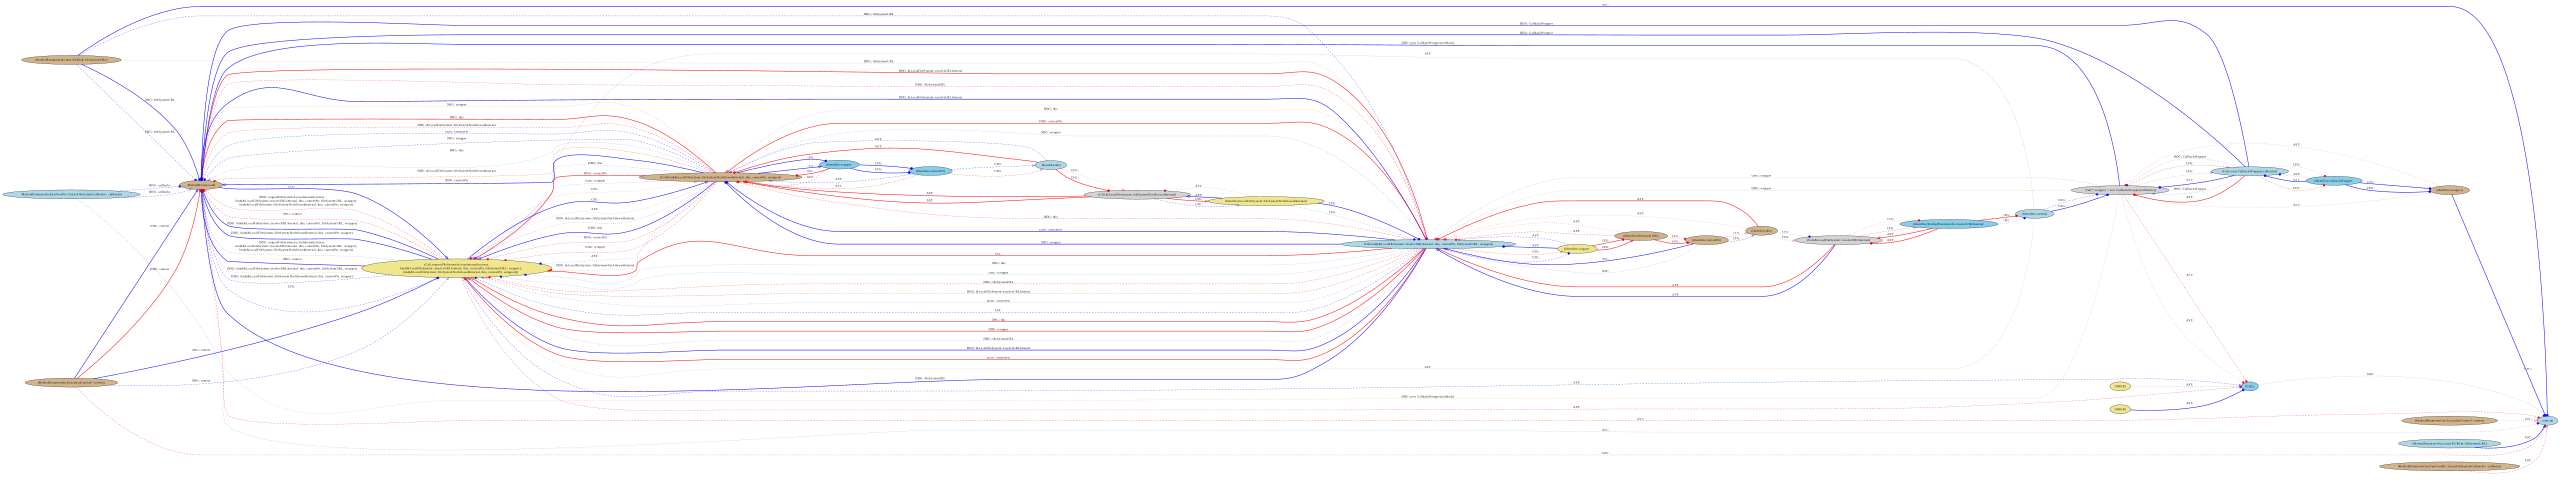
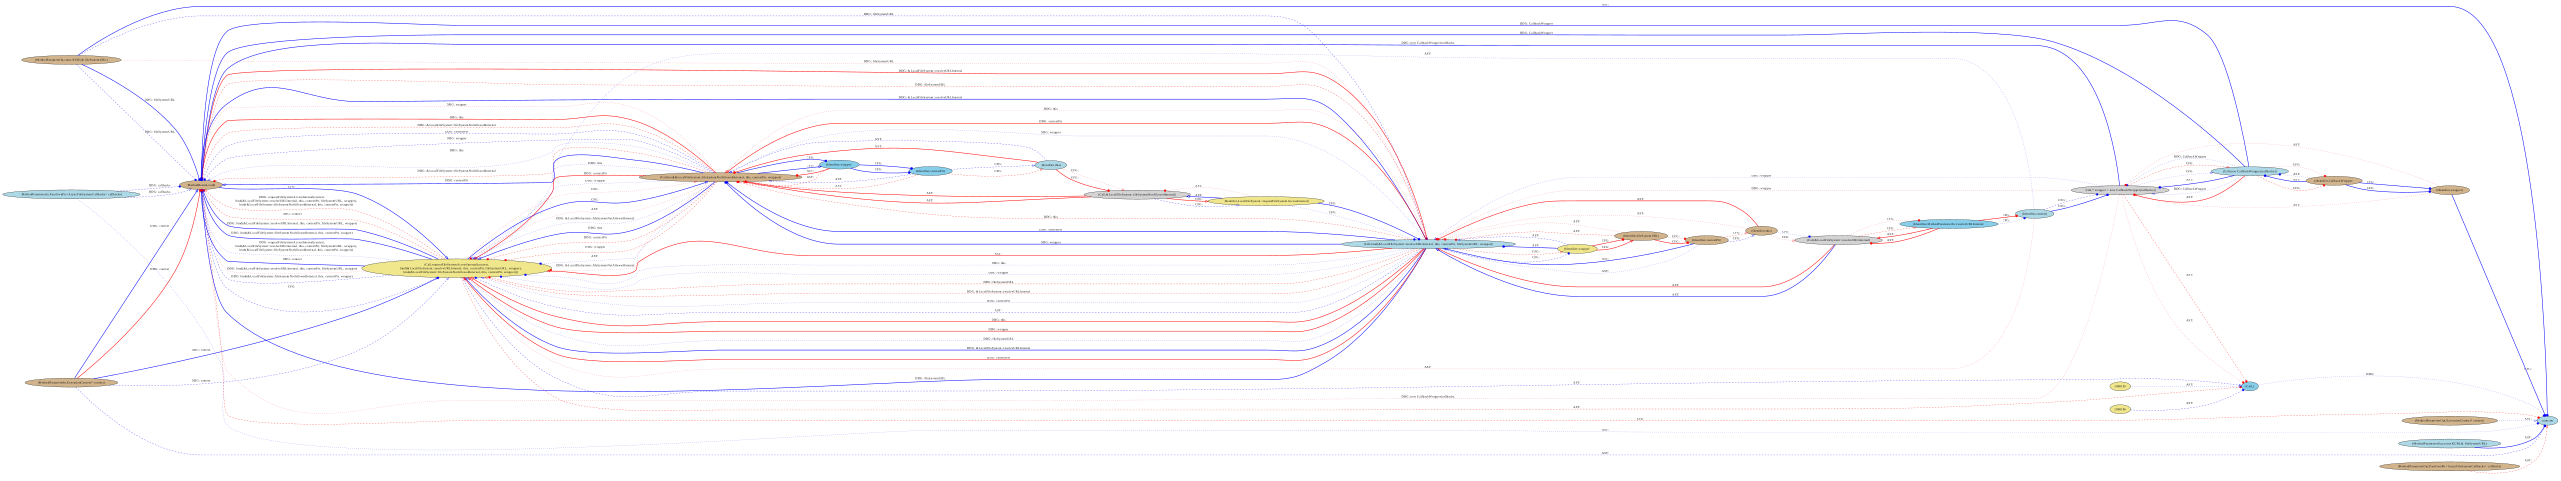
  digraph {
    fontname="Liberation Serif"
    rankdir=LR
    node [fillcolor=tan fontname="Liberation Serif" style=filled]
    edge [arrowhead=dot color=blue fontname="Liberation Serif" style=bold]
    n1 [label="(MethodReturn,void)"]
    n2 [fillcolor=khaki label="(Call,requestFileSystemAccessInternal(context,\n         bind(&LocalFileSystem::resolveURLInternal, this, contextPtr, fileSystemURL, wrapper),\n         bind(&LocalFileSystem::fileSystemNotAllowedInternal, this, contextPtr, wrapper)))"]
    1000100 [fillcolor=lightblue]
    n4 [fillcolor=skyblue label="(Call,)"]
    n5 [label="(Call,bind(&LocalFileSystem::fileSystemNotAllowedInternal, this, contextPtr, wrapper))"]
    n6 [label="(MethodParameterIn,ExecutionContext* context)"]
    n7 [label="(MethodParameterOut,ExecutionContext* context)"]
    n8 [label="(MethodParameterIn,const KURL& fileSystemURL)"]
    n9 [fillcolor=lightblue label="(Call,bind(&LocalFileSystem::resolveURLInternal, this, contextPtr, fileSystemURL, wrapper))"]
    n10 [fillcolor=khaki label="(Identifier,wrapper)"]
    n11 [fillcolor=lightblue label="(MethodParameterOut,const KURL& fileSystemURL)"]
    n12 [fillcolor=lightblue label="(MethodParameterIn,PassOwnPtr<AsyncFileSystemCallbacks> callbacks)"]
    n13 [label="(MethodParameterOut,PassOwnPtr<AsyncFileSystemCallbacks> callbacks)"]
    n14 [fillcolor=lightgrey label="(Call,* wrapper = new CallbackWrapper(callbacks))"]
-   n15 [fillcolor=lightblue label="(Call,const CallbackWrapper(callbacks))"]
-   n16 [fillcolor=skyblue label="(Identifier,CallbackWrapper)"]
+   n15 [fillcolor=lightblue label="(Call,new CallbackWrapper(callbacks))"]
+   n16 [label="(Identifier,CallbackWrapper)"]
    n17 [label="(Identifier,wrapper)"]
    n18 [fillcolor=lightblue label="(Identifier,context)"]
    n19 [fillcolor=skyblue label="(Identifier,wrapper)"]
    n20 [fillcolor=lightgrey label="(Call,&LocalFileSystem::resolveURLInternal)"]
    n21 [fillcolor=skyblue label="(Identifier,MethodParameterIn::resolveURLInternal)"]
    n22 [label="(Identifier,this)"]
    n23 [label="(Identifier,contextPtr)"]
    n24 [label="(Identifier,fileSystemURL)"]
    n25 [fillcolor=lightgrey label="(Call,&LocalFileSystem::fileSystemNotAllowedInternal)"]
-   n26 [fillcolor=khaki label="(Identifier,LocalFileSystem::fileSystemNotAllowedInternal)"]
+   n26 [fillcolor=khaki label="(Identifier,LocalFileSystem::requestFileSystemAccessInternal)"]
    n27 [fillcolor=lightblue label="(Identifier,this)"]
    n28 [fillcolor=skyblue label="(Identifier,contextPtr)"]
    1000105 [fillcolor=khaki]
    1000106 [fillcolor=khaki]
    n1 -> n2 [arrowhead=onormal label="CFG: " style=dashed]
    n1 -> n2 [arrowhead=onormal label="CFG: "]
-   n1 -> 1000100 [color=red label="AST: " style=dashed]
+   n1 -> 1000100 [color=red label="CFG: " style=dashed]
    n2 -> n1 [arrowhead=onormal color=red label="DDG: requestFileSystemAccessInternal(context,\n         bind(&LocalFileSystem::resolveURLInternal, this, contextPtr, fileSystemURL, wrapper),\n         bind(&LocalFileSystem::fileSystemNotAllowedInternal, this, contextPtr, wrapper))" style=dashed]
    n2 -> n1 [color=red label="DDG: context" style=dashed]
    n2 -> n1 [arrowhead=onormal label="DDG: bind(&LocalFileSystem::resolveURLInternal, this, contextPtr, fileSystemURL, wrapper)"]
    n2 -> n1 [label="DDG: bind(&LocalFileSystem::fileSystemNotAllowedInternal, this, contextPtr, wrapper)"]
    n2 -> n1 [arrowhead=onormal label="DDG: requestFileSystemAccessInternal(context,\n         bind(&LocalFileSystem::resolveURLInternal, this, contextPtr, fileSystemURL, wrapper),\n         bind(&LocalFileSystem::fileSystemNotAllowedInternal, this, contextPtr, wrapper))" style=dotted]
    n2 -> n1 [label="DDG: context"]
    n2 -> n1 [color=red label="DDG: bind(&LocalFileSystem::resolveURLInternal, this, contextPtr, fileSystemURL, wrapper)" style=dotted]
    n2 -> n1 [arrowhead=onormal label="DDG: bind(&LocalFileSystem::fileSystemNotAllowedInternal, this, contextPtr, wrapper)" style=dashed]
    n2 -> n4 [arrowhead=onormal label="AST: " style=dashed]
    n2 -> n4 [color=red label="AST: " style=dashed]
    n2 -> n5 [arrowhead=onormal color=red label="CFG: " style=dotted]
    n2 -> n5 [arrowhead=onormal label="CFG: "]
-   n4 -> 1000100 [label="AST: " style=dotted]
+   n4 -> 1000100 [label="DDG: " style=dotted]
    n5 -> n1 [color=red label="DDG: wrapper" style=dotted]
    n5 -> n1 [arrowhead=onormal color=red label="DDG: this"]
    n5 -> n1 [arrowhead=onormal color=red label="DDG: &LocalFileSystem::fileSystemNotAllowedInternal" style=dashed]
    n5 -> n1 [arrowhead=onormal label="DDG: contextPtr" style=dashed]
    n5 -> n1 [label="DDG: wrapper" style=dashed]
    n5 -> n1 [arrowhead=onormal label="DDG: this" style=dotted]
    n5 -> n1 [color=red label="DDG: &LocalFileSystem::fileSystemNotAllowedInternal" style=dashed]
    n5 -> n1 [arrowhead=onormal label="DDG: contextPtr"]
    n5 -> n2 [color=red label="AST: " style=dotted]
    n5 -> n2 [arrowhead=onormal label="DDG: &LocalFileSystem::fileSystemNotAllowedInternal" style=dotted]
    n5 -> n2 [arrowhead=onormal label="DDG: this"]
    n5 -> n2 [color=red label="DDG: contextPtr" style=dashed]
    n5 -> n2 [color=red label="DDG: wrapper" style=dashed]
    n5 -> n2 [label="AST: " style=dotted]
    n5 -> n2 [color=red label="DDG: &LocalFileSystem::fileSystemNotAllowedInternal" style=dotted]
    n5 -> n2 [arrowhead=onormal label="DDG: this" style=dotted]
    n5 -> n2 [arrowhead=onormal color=red label="DDG: contextPtr"]
    n5 -> n2 [arrowhead=onormal label="DDG: wrapper" style=dotted]
    n5 -> n19 [label="CFG: "]
    n5 -> n19 [arrowhead=onormal label="CFG: "]
    n6 -> n1 [arrowhead=onormal label="DDG: context"]
    n6 -> n1 [color=red label="DDG: context"]
    n6 -> n2 [label="DDG: context"]
    n6 -> n2 [arrowhead=onormal label="DDG: context" style=dashed]
-   n6 -> 1000100 [color=red label="AST: " style=dashed]
-   n7 -> 1000100 [arrowhead=onormal color=red label="AST: " style=dotted]
+   n6 -> 1000100 [label="AST: " style=dashed]
+   n7 -> 1000100 [arrowhead=onormal label="AST: " style=dotted]
    n8 -> n1 [label="DDG: fileSystemURL" style=dashed]
    n8 -> n1 [label="DDG: fileSystemURL"]
    n8 -> 1000100 [label="AST: "]
    n8 -> n9 [label="DDG: fileSystemURL" style=dashed]
    n8 -> n9 [arrowhead=onormal color=red label="DDG: fileSystemURL" style=dotted]
    n9 -> n1 [arrowhead=onormal color=red label="DDG: &LocalFileSystem::resolveURLInternal"]
    n9 -> n1 [arrowhead=onormal color=red label="DDG: fileSystemURL" style=dashed]
    n9 -> n1 [arrowhead=onormal label="DDG: &LocalFileSystem::resolveURLInternal"]
    n9 -> n1 [arrowhead=onormal label="DDG: fileSystemURL"]
    n9 -> n2 [arrowhead=onormal color=red label="AST: "]
    n9 -> n2 [label="DDG: this" style=dotted]
    n9 -> n2 [label="DDG: wrapper" style=dotted]
    n9 -> n2 [color=red label="DDG: fileSystemURL" style=dashed]
    n9 -> n2 [arrowhead=onormal color=red label="DDG: &LocalFileSystem::resolveURLInternal" style=dashed]
    n9 -> n2 [arrowhead=onormal label="DDG: contextPtr" style=dotted]
    n9 -> n2 [label="AST: " style=dashed]
    n9 -> n2 [arrowhead=onormal color=red label="DDG: this"]
    n9 -> n2 [arrowhead=onormal color=red label="DDG: wrapper"]
    n9 -> n2 [arrowhead=onormal label="DDG: fileSystemURL" style=dotted]
    n9 -> n2 [arrowhead=onormal label="DDG: &LocalFileSystem::resolveURLInternal"]
    n9 -> n2 [arrowhead=onormal color=red label="DDG: contextPtr"]
    n9 -> n5 [color=red label="DDG: this" style=dashed]
    n9 -> n5 [label="DDG: contextPtr"]
    n9 -> n5 [label="DDG: wrapper"]
    n9 -> n5 [arrowhead=onormal color=red label="DDG: this" style=dotted]
    n9 -> n5 [arrowhead=onormal color=red label="DDG: contextPtr"]
    n9 -> n5 [arrowhead=onormal label="DDG: wrapper" style=dotted]
    n9 -> n10 [arrowhead=onormal color=red label="CFG: " style=dashed]
    n9 -> n10 [label="CFG: " style=dashed]
    n10 -> n9 [arrowhead=onormal label="AST: " style=dashed]
    n10 -> n9 [label="AST: "]
    n10 -> n24 [color=red label="CFG: "]
    n10 -> n24 [arrowhead=onormal color=red label="CFG: "]
-   n11 -> 1000100 [arrowhead=onormal label="AST: "]
+   n11 -> 1000100 [label="AST: "]
    n12 -> n1 [label="DDG: callbacks" style=dashed]
    n12 -> n1 [arrowhead=onormal label="DDG: callbacks" style=dashed]
    n12 -> 1000100 [label="AST: " style=dotted]
    n13 -> 1000100 [arrowhead=onormal color=red label="AST: " style=dashed]
    n14 -> n1 [color=red label="DDG: new CallbackWrapper(callbacks)" style=dotted]
    n14 -> n1 [label="DDG: new CallbackWrapper(callbacks)"]
    n14 -> n4 [color=red label="AST: " style=dashed]
    n14 -> n4 [color=red label="AST: " style=dotted]
    n14 -> n9 [color=red label="DDG: wrapper" style=dotted]
    n14 -> n9 [arrowhead=onormal label="DDG: wrapper" style=dotted]
    n14 -> n15 [arrowhead=onormal color=red label="CFG: " style=dashed]
    n14 -> n15 [arrowhead=onormal label="CFG: " style=dotted]
    n15 -> n1 [label="DDG: CallbackWrapper"]
    n15 -> n1 [label="DDG: CallbackWrapper"]
    n15 -> n14 [label="AST: "]
    n15 -> n14 [arrowhead=onormal label="DDG: CallbackWrapper" style=dotted]
    n15 -> n14 [color=red label="AST: "]
    n15 -> n14 [label="DDG: CallbackWrapper" style=dotted]
    n15 -> n16 [color=red label="CFG: " style=dashed]
    n15 -> n16 [color=red label="CFG: " style=dotted]
    n16 -> n15 [label="AST: " style=dotted]
    n16 -> n15 [label="AST: "]
    n16 -> n17 [label="CFG: "]
    n16 -> n17 [label="CFG: "]
    n17 -> 1000100 [label="CFG: "]
    n17 -> n14 [arrowhead=onormal color=red label="AST: " style=dotted]
    n17 -> n14 [color=red label="AST: " style=dotted]
    n18 -> n2 [arrowhead=onormal label="AST: " style=dotted]
    n18 -> n2 [arrowhead=onormal color=red label="AST: " style=dotted]
    n18 -> n14 [label="CFG: "]
    n18 -> n14 [label="CFG: " style=dashed]
    n19 -> n5 [color=red label="AST: "]
    n19 -> n5 [color=red label="AST: " style=dashed]
    n19 -> n28 [label="CFG: "]
    n19 -> n28 [label="CFG: "]
    n20 -> n9 [arrowhead=onormal color=red label="AST: "]
    n20 -> n9 [arrowhead=onormal label="AST: "]
    n20 -> n21 [color=red label="CFG: " style=dotted]
    n20 -> n21 [arrowhead=onormal color=red label="CFG: " style=dashed]
    n21 -> n18 [color=red label="CFG: "]
    n21 -> n18 [label="CFG: " style=dotted]
    n21 -> n20 [arrowhead=onormal color=red label="AST: "]
    n21 -> n20 [color=red label="AST: "]
    n22 -> n9 [color=red label="AST: "]
    n22 -> n9 [arrowhead=onormal color=red label="AST: " style=dotted]
    n22 -> n20 [label="CFG: " style=dotted]
    n22 -> n20 [arrowhead=onormal color=red label="CFG: " style=dotted]
    n23 -> n9 [arrowhead=onormal label="AST: "]
    n23 -> n9 [arrowhead=onormal label="AST: " style=dotted]
    n23 -> n22 [arrowhead=onormal color=red label="CFG: " style=dashed]
    n23 -> n22 [arrowhead=onormal label="CFG: " style=dashed]
    n24 -> n9 [color=red label="AST: " style=dotted]
    n24 -> n9 [color=red label="AST: " style=dashed]
    n24 -> n23 [color=red label="CFG: " style=dotted]
    n24 -> n23 [color=red label="CFG: "]
    n25 -> n5 [color=red label="AST: "]
    n25 -> n5 [arrowhead=onormal color=red label="AST: "]
    n25 -> n26 [arrowhead=onormal color=red label="CFG: "]
    n25 -> n26 [arrowhead=onormal label="CFG: " style=dashed]
    n26 -> n9 [label="CFG: "]
    n26 -> n9 [label="CFG: " style=dotted]
    n26 -> n25 [color=red label="AST: " style=dotted]
    n26 -> n25 [arrowhead=onormal label="AST: "]
    n27 -> n5 [arrowhead=onormal label="AST: " style=dashed]
    n27 -> n5 [color=red label="AST: "]
    n27 -> n25 [arrowhead=onormal color=red label="CFG: " style=dotted]
    n27 -> n25 [color=red label="CFG: "]
    n28 -> n5 [arrowhead=onormal label="AST: " style=dashed]
    n28 -> n5 [arrowhead=onormal color=red label="AST: " style=dashed]
    n28 -> n27 [arrowhead=onormal label="CFG: " style=dashed]
    n28 -> n27 [arrowhead=onormal color=red label="CFG: " style=dashed]
    1000105 -> n4 [arrowhead=onormal label="AST: " style=dotted]
-   1000106 -> n4 [label="AST: "]
+   1000106 -> n4 [label="AST: " style=dashed]
  }
